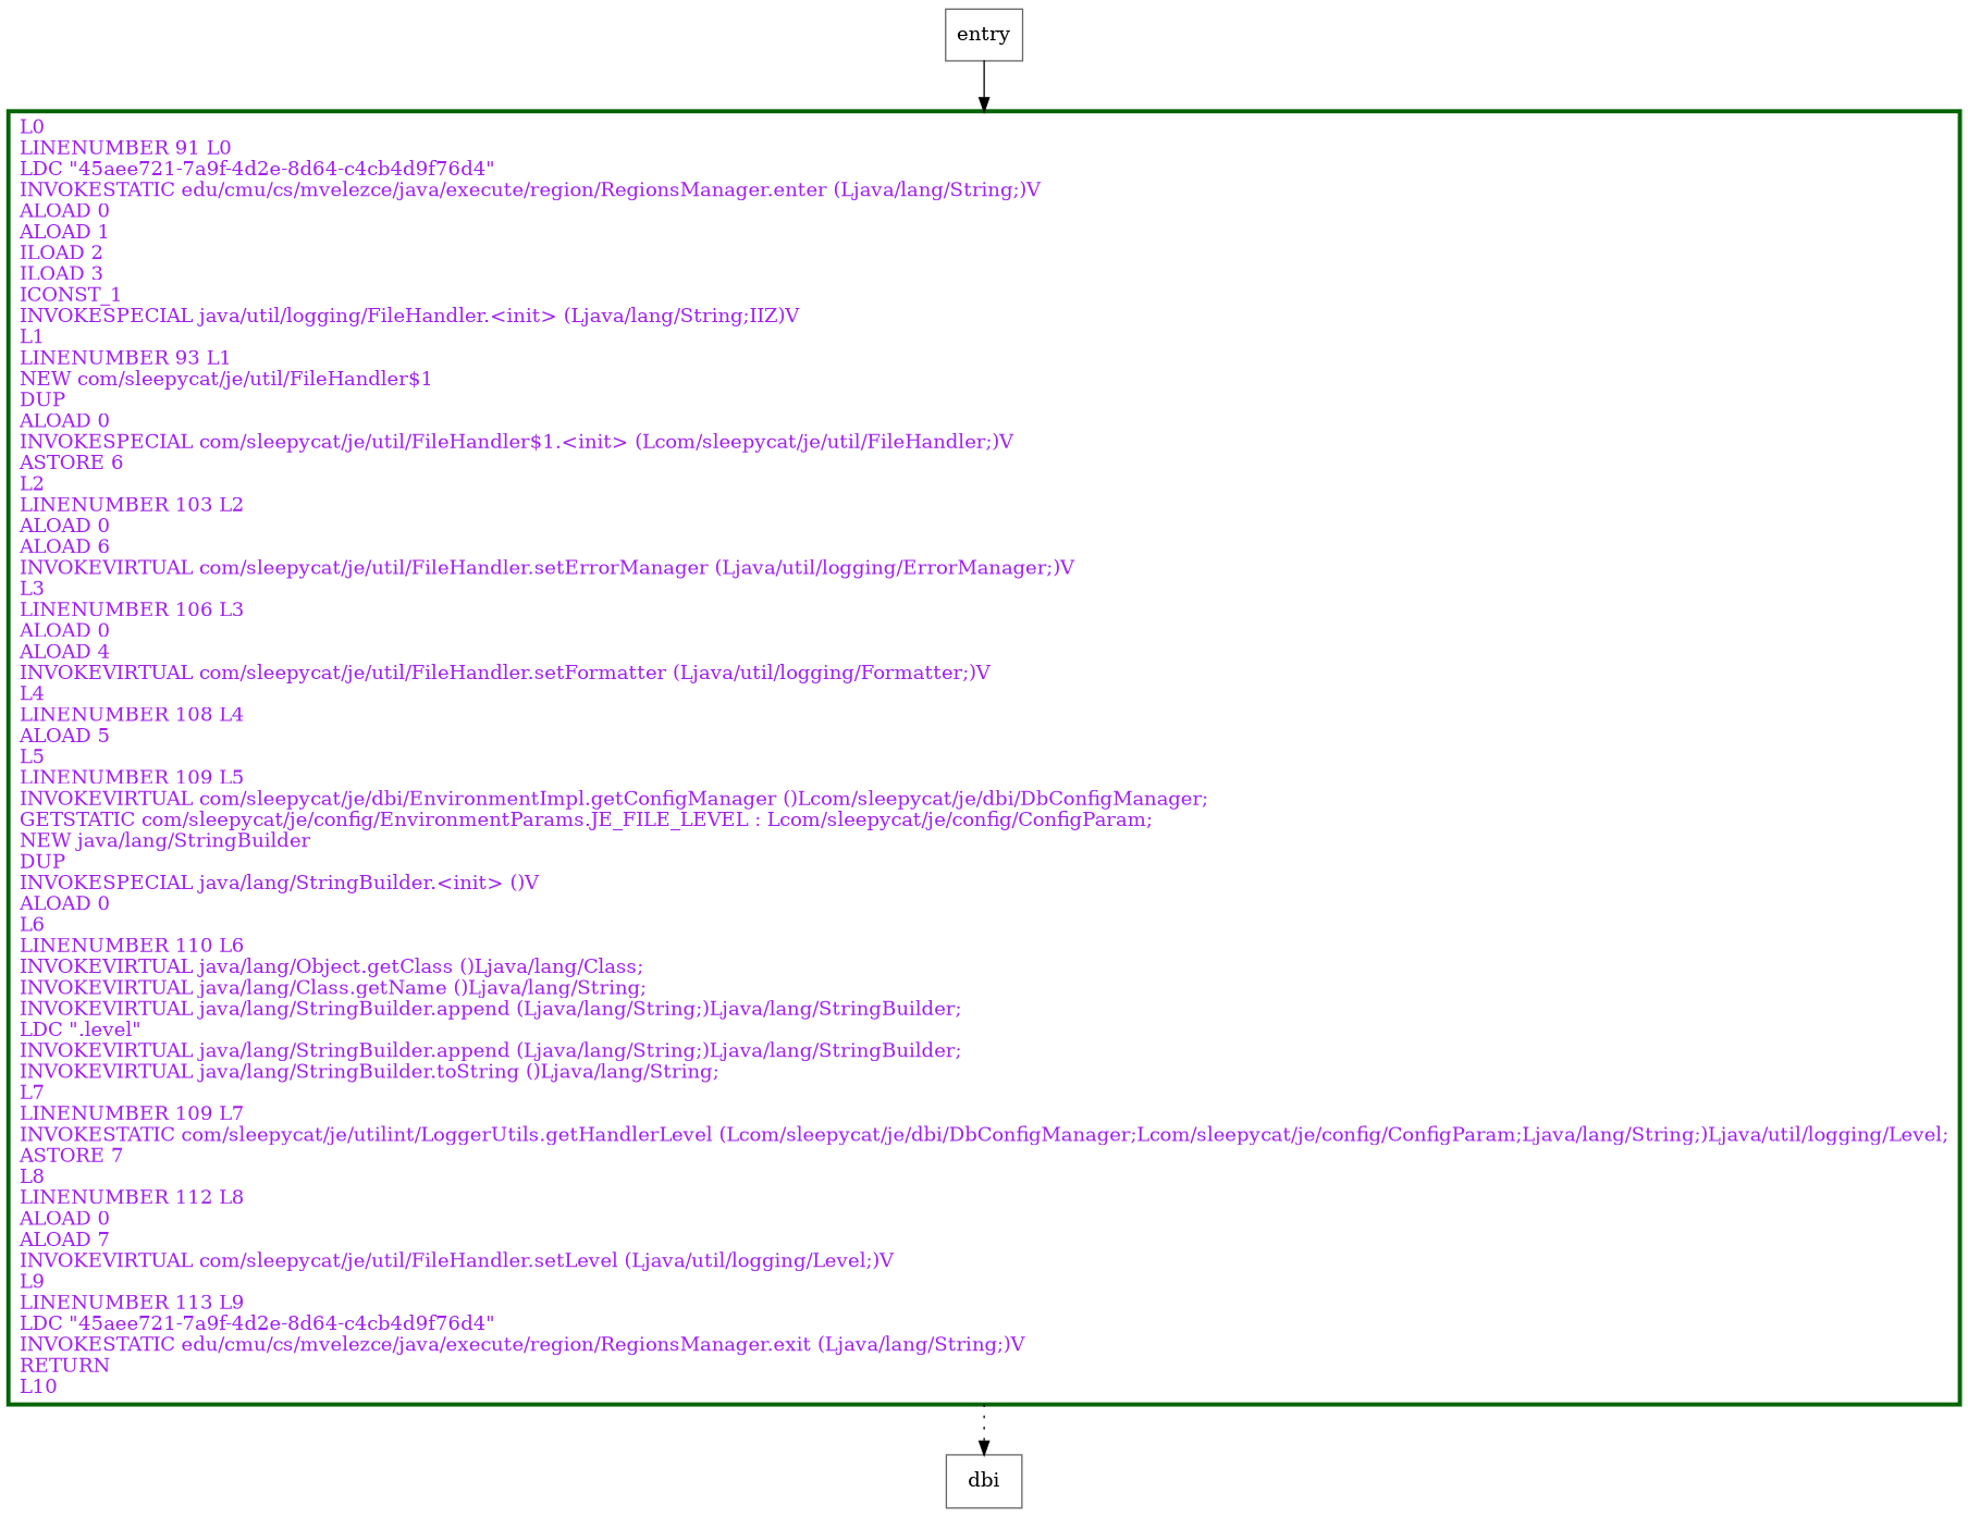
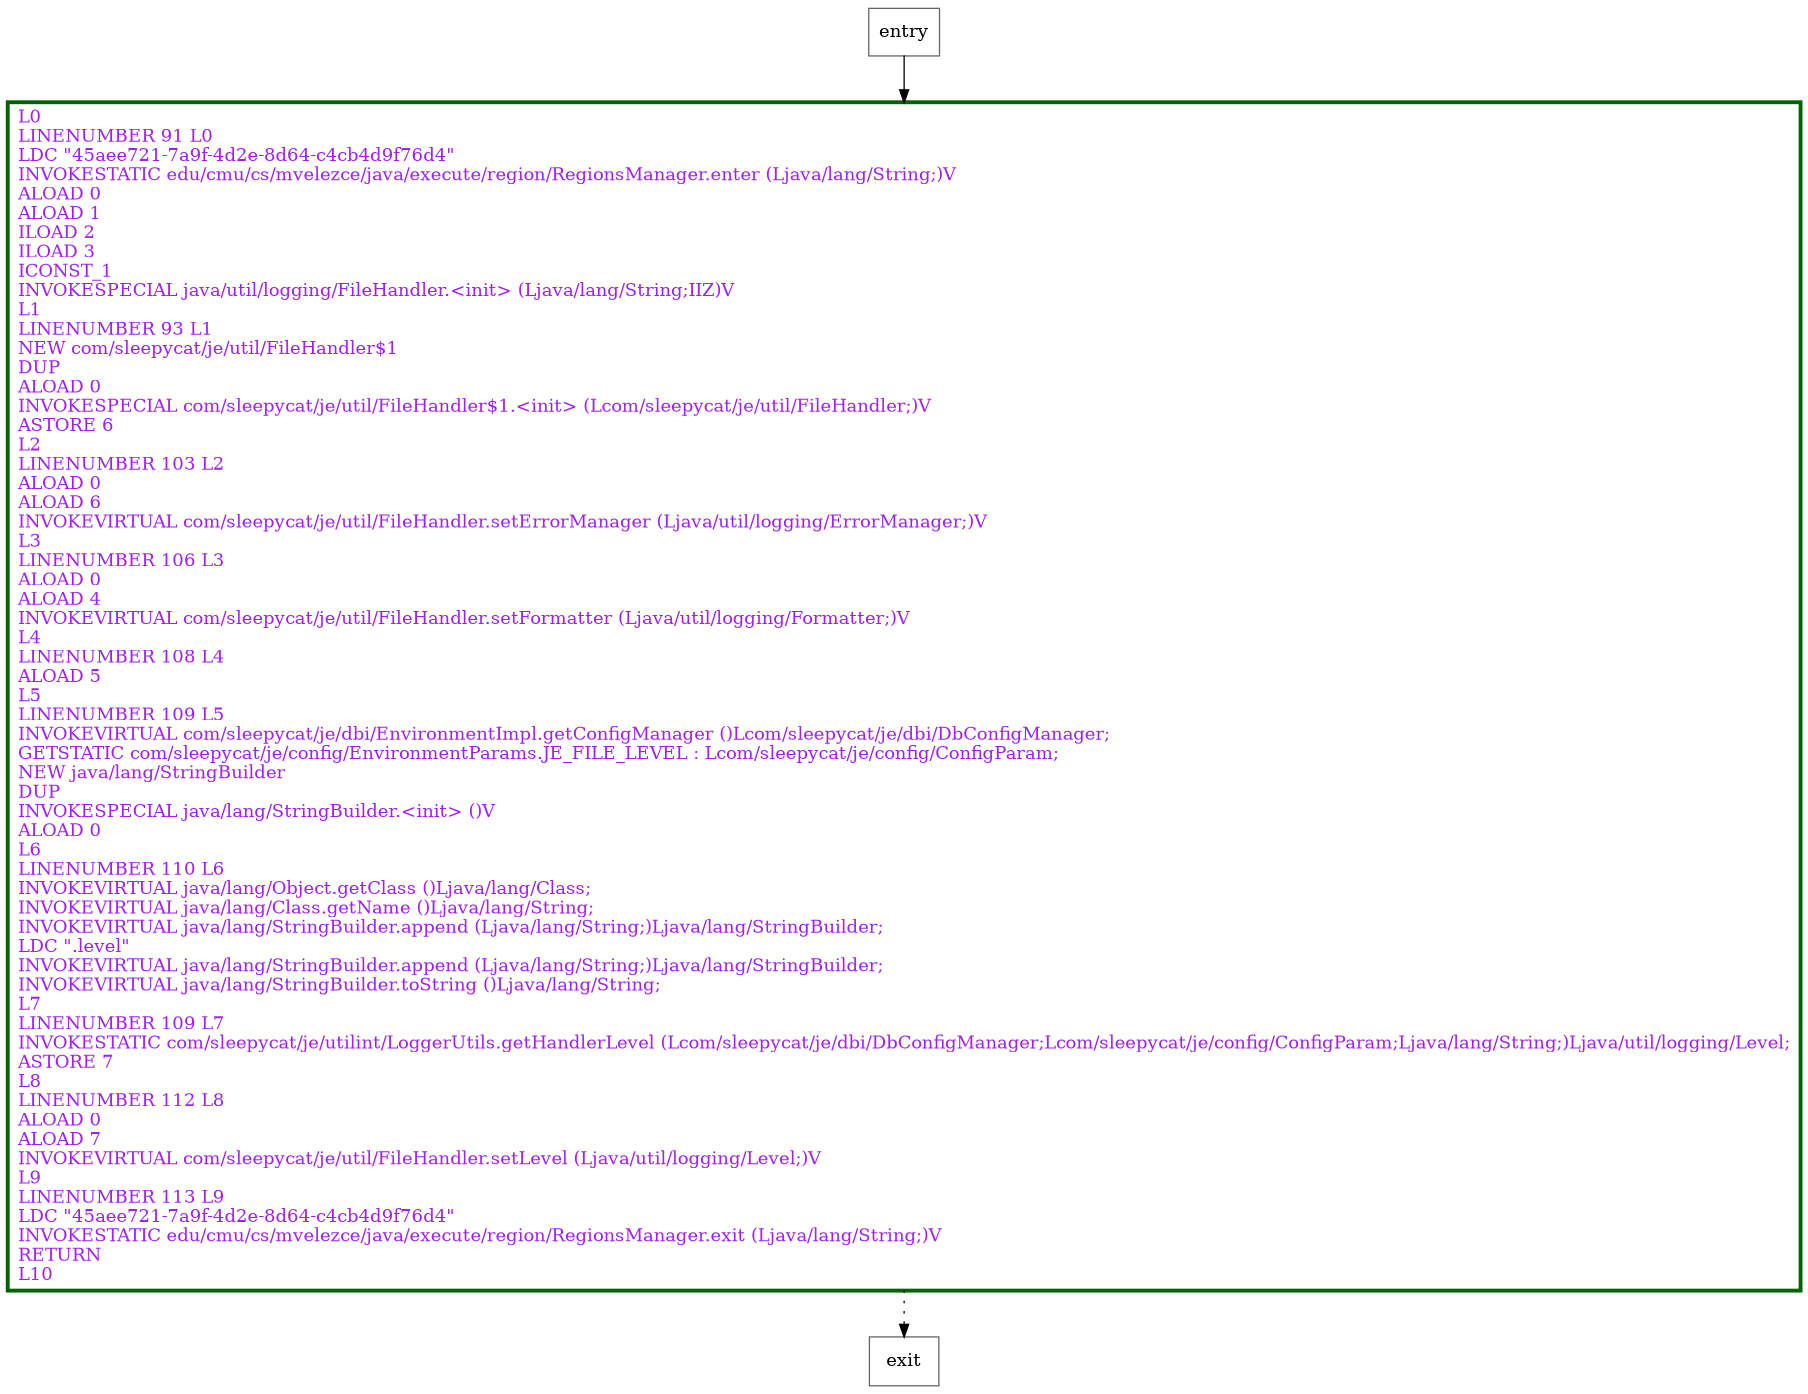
  digraph {
    node [color=gray40 shape=record]
    n1 [color=darkgreen fontcolor=purple label="L0\lLINENUMBER 91 L0\lLDC \"45aee721-7a9f-4d2e-8d64-c4cb4d9f76d4\"\lINVOKESTATIC edu/cmu/cs/mvelezce/java/execute/region/RegionsManager.enter (Ljava/lang/String;)V\lALOAD 0\lALOAD 1\lILOAD 2\lILOAD 3\lICONST_1\lINVOKESPECIAL java/util/logging/FileHandler.\<init\> (Ljava/lang/String;IIZ)V\lL1\lLINENUMBER 93 L1\lNEW com/sleepycat/je/util/FileHandler$1\lDUP\lALOAD 0\lINVOKESPECIAL com/sleepycat/je/util/FileHandler$1.\<init\> (Lcom/sleepycat/je/util/FileHandler;)V\lASTORE 6\lL2\lLINENUMBER 103 L2\lALOAD 0\lALOAD 6\lINVOKEVIRTUAL com/sleepycat/je/util/FileHandler.setErrorManager (Ljava/util/logging/ErrorManager;)V\lL3\lLINENUMBER 106 L3\lALOAD 0\lALOAD 4\lINVOKEVIRTUAL com/sleepycat/je/util/FileHandler.setFormatter (Ljava/util/logging/Formatter;)V\lL4\lLINENUMBER 108 L4\lALOAD 5\lL5\lLINENUMBER 109 L5\lINVOKEVIRTUAL com/sleepycat/je/dbi/EnvironmentImpl.getConfigManager ()Lcom/sleepycat/je/dbi/DbConfigManager;\lGETSTATIC com/sleepycat/je/config/EnvironmentParams.JE_FILE_LEVEL : Lcom/sleepycat/je/config/ConfigParam;\lNEW java/lang/StringBuilder\lDUP\lINVOKESPECIAL java/lang/StringBuilder.\<init\> ()V\lALOAD 0\lL6\lLINENUMBER 110 L6\lINVOKEVIRTUAL java/lang/Object.getClass ()Ljava/lang/Class;\lINVOKEVIRTUAL java/lang/Class.getName ()Ljava/lang/String;\lINVOKEVIRTUAL java/lang/StringBuilder.append (Ljava/lang/String;)Ljava/lang/StringBuilder;\lLDC \".level\"\lINVOKEVIRTUAL java/lang/StringBuilder.append (Ljava/lang/String;)Ljava/lang/StringBuilder;\lINVOKEVIRTUAL java/lang/StringBuilder.toString ()Ljava/lang/String;\lL7\lLINENUMBER 109 L7\lINVOKESTATIC com/sleepycat/je/utilint/LoggerUtils.getHandlerLevel (Lcom/sleepycat/je/dbi/DbConfigManager;Lcom/sleepycat/je/config/ConfigParam;Ljava/lang/String;)Ljava/util/logging/Level;\lASTORE 7\lL8\lLINENUMBER 112 L8\lALOAD 0\lALOAD 7\lINVOKEVIRTUAL com/sleepycat/je/util/FileHandler.setLevel (Ljava/util/logging/Level;)V\lL9\lLINENUMBER 113 L9\lLDC \"45aee721-7a9f-4d2e-8d64-c4cb4d9f76d4\"\lINVOKESTATIC edu/cmu/cs/mvelezce/java/execute/region/RegionsManager.exit (Ljava/lang/String;)V\lRETURN\lL10\l" penwidth=3]
-   exit [label=dbi]
+   exit
    entry
    n1 -> exit [style=dotted]
    entry -> n1 [style=solid]
  }
